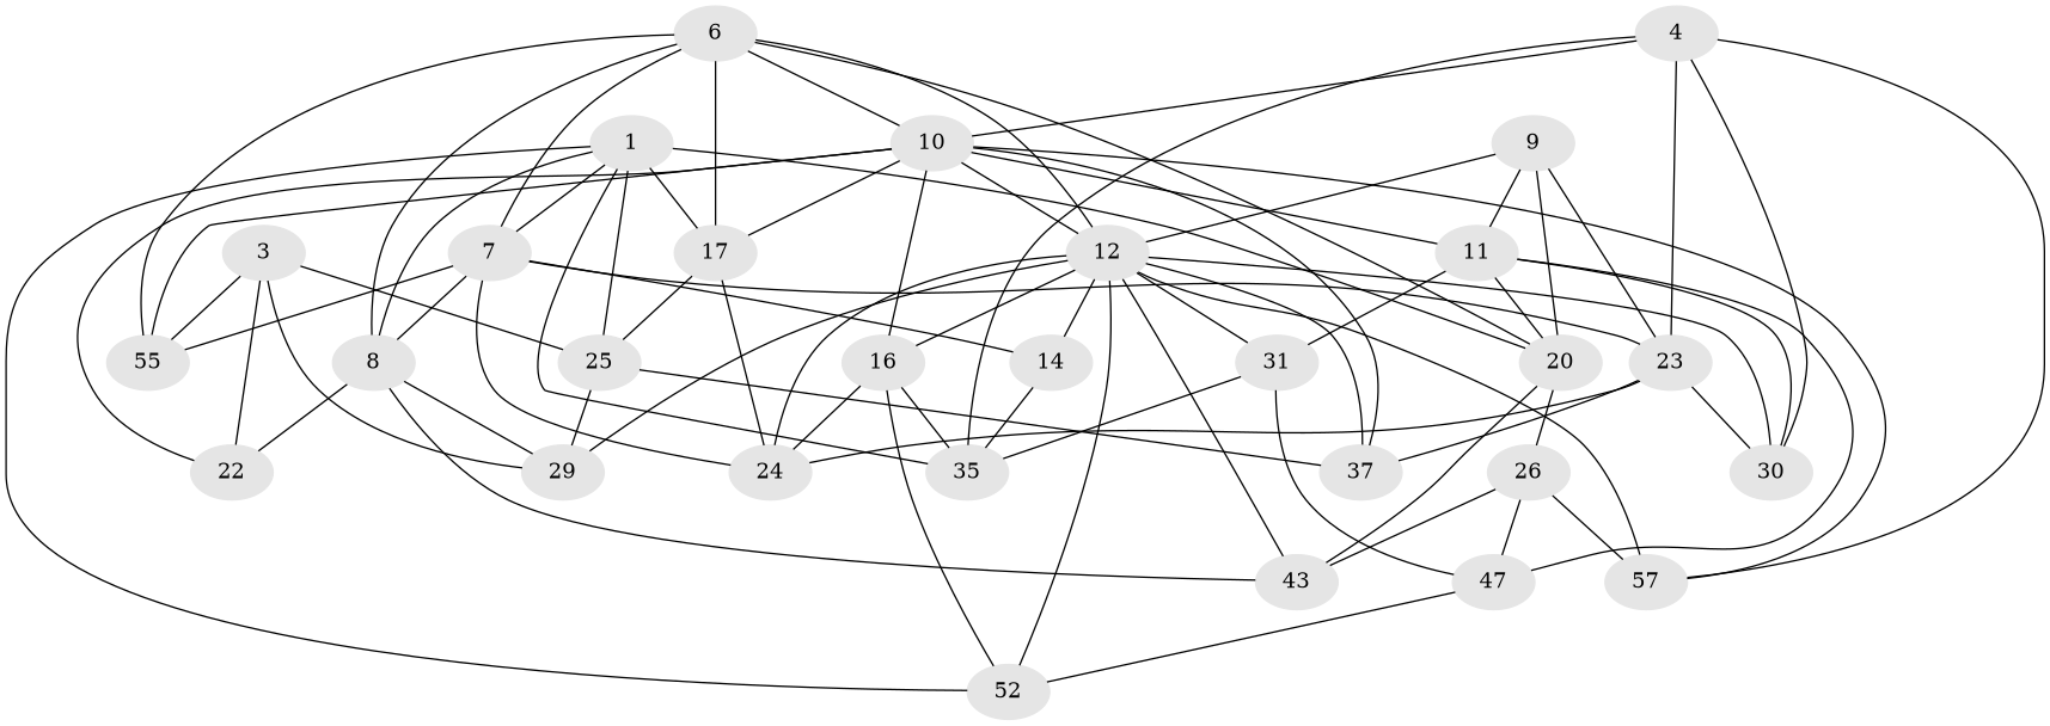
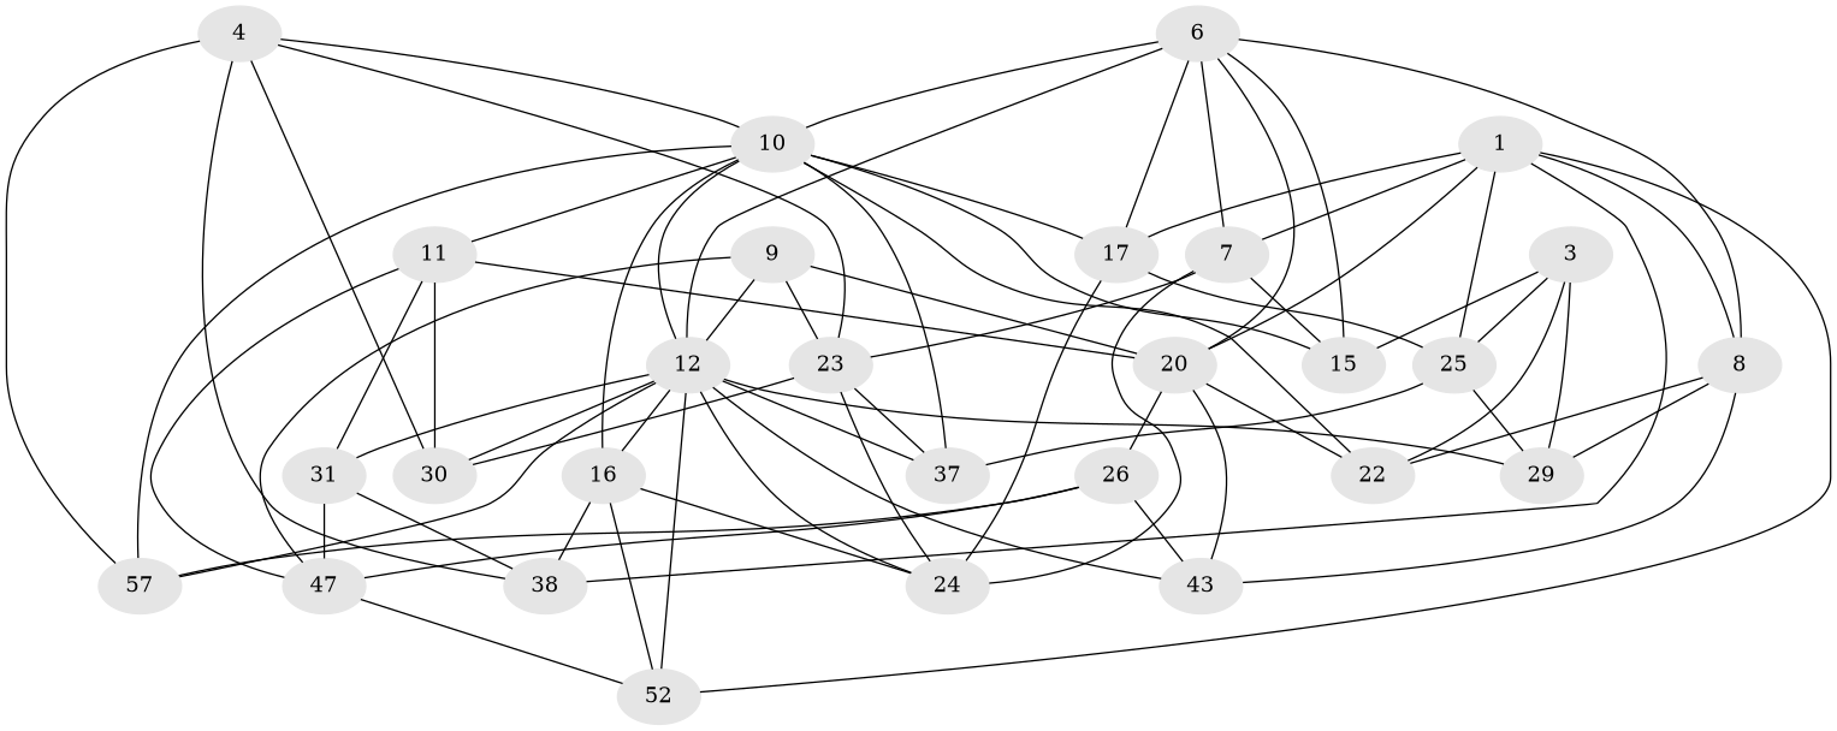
  graph {
    node [color=gray90 style=filled]
    1 [super="+5+6"]
    7 [super="+40"]
    8 [super="+50"]
    17 [super="+33+19"]
    20 [super="+34+56"]
    25 [super="+38"]
-   35 [super="+49"]
+   35 [super="+49" label=38]
    52
    4 [super="+21"]
    10 [super="+13+36+46"]
    23 [super="+54"]
    30
    57
-   55
-   14
+   55 [label=15]
    24 [super="+44"]
    22
    29
    43
    26
    37
    n22 [label=6 super="+15+32"]
    12 [super="+27+28"]
    11 [super="+51"]
    16 [super="+18"]
    31
    3
    n28 [label=47]
    9
    1 -- 7
    1 -- 8
    1 -- 17 [weight=2]
    1 -- 20 [weight=2]
    1 -- 25
    1 -- 35
    1 -- 52
-   7 -- 8
    7 -- 23
    7 -- 55
-   7 -- 14
    7 -- 24 [weight=2]
    8 -- 22
    8 -- 29
    8 -- 43
    17 -- 25 [weight=2]
    17 -- 24
+   20 -- 22
    20 -- 43
    20 -- 26
    25 -- 29
    25 -- 37
    4 -- 35
    4 -- 10
    4 -- 23
    4 -- 30
    4 -- 57
    10 -- 17
    10 -- 57
    10 -- 55
    10 -- 22
    10 -- 37
    10 -- 12
    10 -- 11
    10 -- 16
    23 -- 30
    23 -- 24
    23 -- 37
-   14 -- 35
    26 -- 57
    26 -- 43
    26 -- n28
    n22 -- 7
    n22 -- 8
    n22 -- 17 [weight=2]
    n22 -- 20
    n22 -- 10
    n22 -- 55
    n22 -- 12
    12 -- 52
    12 -- 30
    12 -- 57
-   12 -- 14 [weight=2]
    12 -- 24
    12 -- 29
    12 -- 43
    12 -- 37
    12 -- 16
    12 -- 31
    11 -- 20
    11 -- 30
    11 -- 31
    11 -- n28
    16 -- 35 [weight=2]
    16 -- 52
    16 -- 24
    31 -- 35
    31 -- n28
    3 -- 25
    3 -- 55
    3 -- 22
    3 -- 29
    n28 -- 52
    9 -- 20
    9 -- 23
    9 -- 12
-   9 -- 11
+   9 -- n28
  }
